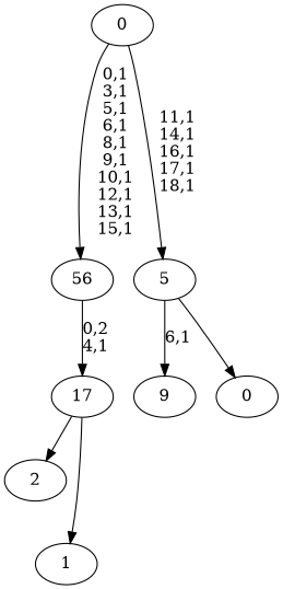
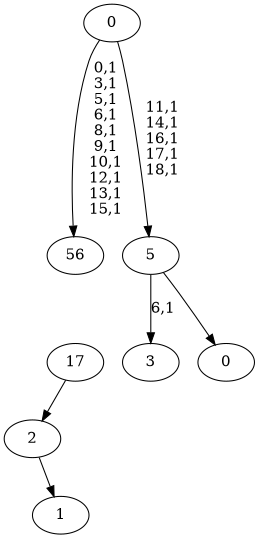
  digraph {
-   n1 [label=9]
+   n1 [label=3]
    n2 [label=2]
    n3 [label=1]
    17
    n5 [label=56]
    n6 [label=0]
    5
    0
    17 -> n2
-   17 -> n3
-   n5 -> 17 [label="0,2\n4,1"]
+   n2 -> n3
    5 -> n1 [label="6,1"]
    5 -> n6
    0 -> n5 [label="0,1\n3,1\n5,1\n6,1\n8,1\n9,1\n10,1\n12,1\n13,1\n15,1"]
    0 -> 5 [label="11,1\n14,1\n16,1\n17,1\n18,1"]
  }
